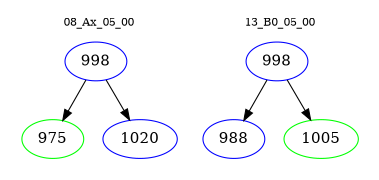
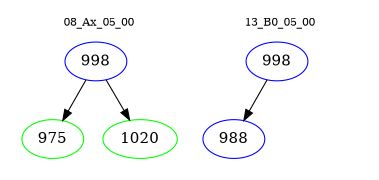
  digraph {
    node [color=blue]
    edge [color=black]
    n1 [label=998]
    n2 [color=green label=975]
-   n3 [label=1020]
+   n3 [color=green label=1020]
    n4 [label=998]
    n5 [label=988]
-   n6 [color=green label=1005]
    subgraph cluster_1 {
      color=white
      fontsize=10
      label="08_Ax_05_00"
      n1
      n2
      n3
    }
    subgraph cluster_2 {
      color=white
      fontsize=10
      label="13_B0_05_00"
      n4
      n5
-     n6
    }
    n1 -> n2
    n1 -> n3
    n4 -> n5
-   n4 -> n6
  }
